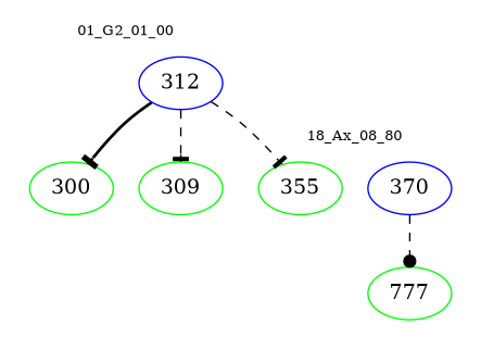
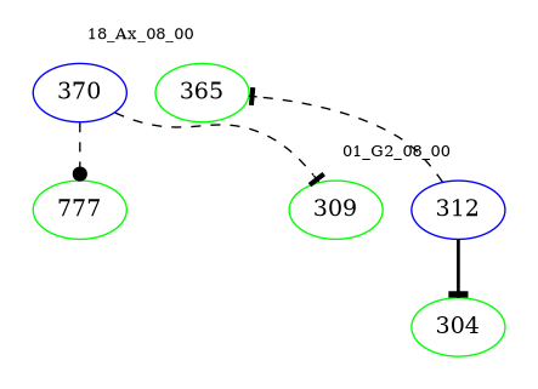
  digraph {
    fontname="DejaVu Serif"
    node [color=green fontname="DejaVu Serif"]
    edge [arrowhead=tee color=black fontname="DejaVu Serif" style=dashed]
    n1 [color=blue label=370]
-   n2 [label=355]
+   n2 [label=365]
    n3 [label=777]
    n4 [color=blue label=312]
-   n5 [label=300]
+   n5 [label=304]
    n6 [label=309]
    subgraph cluster_1 {
      color=white
      fontsize=10
-     label="18_Ax_08_80"
+     label="18_Ax_08_00"
      n1
      n2
      n3
    }
    subgraph cluster_2 {
      color=white
      fontsize=10
-     label="01_G2_01_00"
+     label="01_G2_08_00"
      n4
      n5
      n6
    }
    n1 -> n3 [arrowhead=dot]
    n4 -> n2
    n4 -> n5 [style=bold]
-   n4 -> n6
+   n1 -> n6
  }
